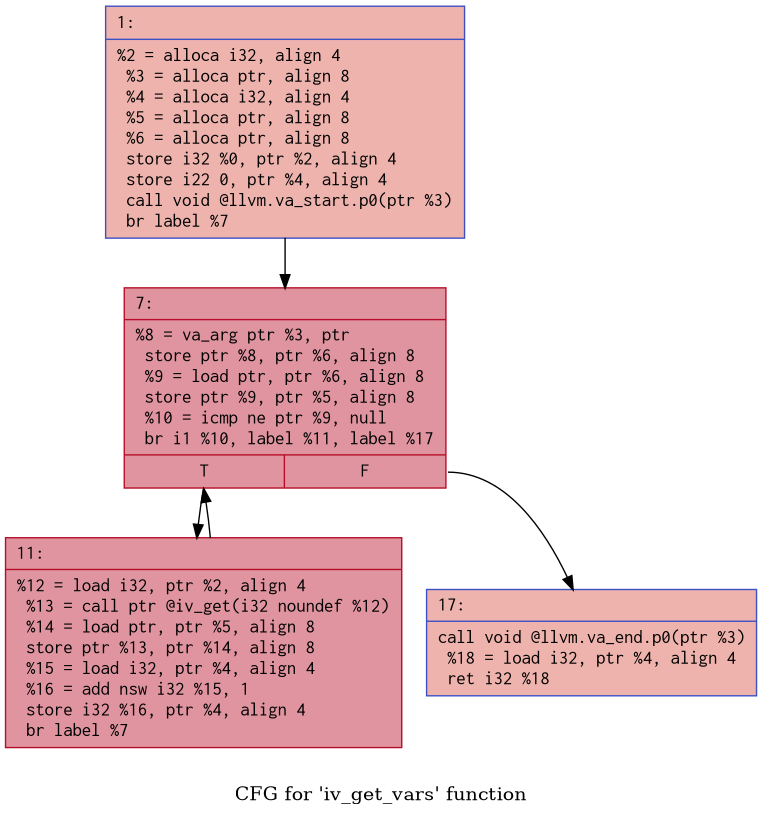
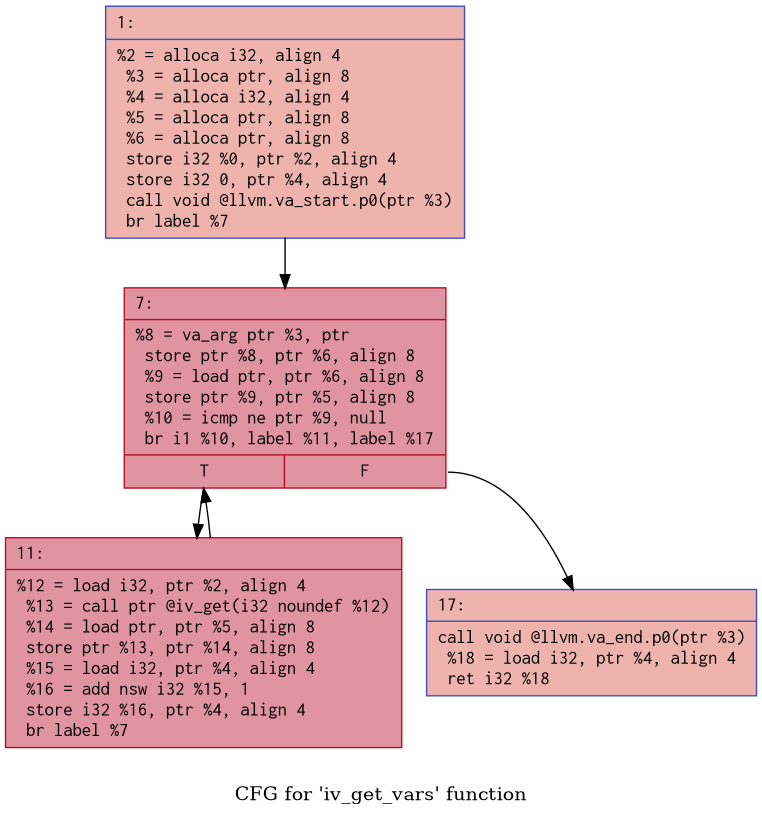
  digraph {
    label="CFG for 'iv_get_vars' function"
    node [color="#3d50c3ff" fillcolor="#d6524470" fontname=Courier shape=record style=filled]
-   n1 [label="{1:\l|  %2 = alloca i32, align 4\l  %3 = alloca ptr, align 8\l  %4 = alloca i32, align 4\l  %5 = alloca ptr, align 8\l  %6 = alloca ptr, align 8\l  store i32 %0, ptr %2, align 4\l  store i22 0, ptr %4, align 4\l  call void @llvm.va_start.p0(ptr %3)\l  br label %7\l}"]
+   n1 [label="{1:\l|  %2 = alloca i32, align 4\l  %3 = alloca ptr, align 8\l  %4 = alloca i32, align 4\l  %5 = alloca ptr, align 8\l  %6 = alloca ptr, align 8\l  store i32 %0, ptr %2, align 4\l  store i32 0, ptr %4, align 4\l  call void @llvm.va_start.p0(ptr %3)\l  br label %7\l}"]
    n2 [color="#b70d28ff" fillcolor="#b70d2870" label="{7:\l|  %8 = va_arg ptr %3, ptr\l  store ptr %8, ptr %6, align 8\l  %9 = load ptr, ptr %6, align 8\l  store ptr %9, ptr %5, align 8\l  %10 = icmp ne ptr %9, null\l  br i1 %10, label %11, label %17\l|{<s0>T|<s1>F}}"]
    n3 [color="#b70d28ff" fillcolor="#b70d2870" label="{11:\l|  %12 = load i32, ptr %2, align 4\l  %13 = call ptr @iv_get(i32 noundef %12)\l  %14 = load ptr, ptr %5, align 8\l  store ptr %13, ptr %14, align 8\l  %15 = load i32, ptr %4, align 4\l  %16 = add nsw i32 %15, 1\l  store i32 %16, ptr %4, align 4\l  br label %7\l}"]
    n4 [label="{17:\l|  call void @llvm.va_end.p0(ptr %3)\l  %18 = load i32, ptr %4, align 4\l  ret i32 %18\l}"]
    n1 -> n2
    n2 -> n3 [tailport=s0]
    n2 -> n4 [tailport=s1]
    n3 -> n2
  }
